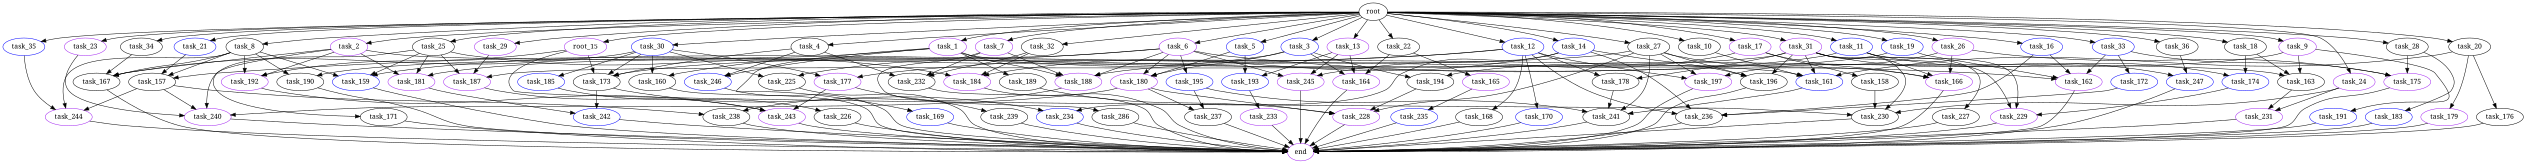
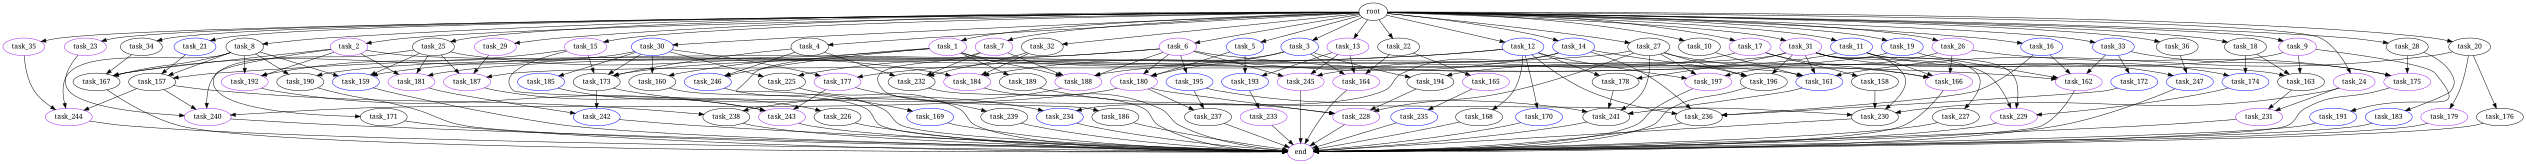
  digraph {
    fontname="Noto Serif"
    node [color=black fontname="Noto Serif"]
    edge [fontname="Noto Serif"]
    task_8
    task_157
    task_159 [color=blue]
    task_167
    task_244 [color=purple]
    task_192 [color=purple]
    task_190
    task_240 [color=purple]
    task_238
    end [color=purple]
    task_243 [color=purple]
    task_239
    task_242 [color=blue]
    task_173
    task_234 [color=blue]
    task_158
    task_230
    task_17 [color=purple]
    task_166 [color=purple]
    task_245 [color=purple]
    task_184 [color=purple]
    task_32
    task_232
    root
    task_26 [color=purple]
-   task_15 [color=purple label=root_15]
+   task_15 [color=purple]
    task_33 [color=blue]
    task_7 [color=purple]
    task_13 [color=purple]
    task_30 [color=blue]
    task_5 [color=blue]
    task_6 [color=purple]
    task_22
    task_3 [color=blue]
-   task_35 [color=blue]
+   task_35 [color=purple]
    task_16 [color=blue]
    task_21 [color=blue]
    task_18
    task_31 [color=purple]
    task_9 [color=purple]
    task_28
    task_29 [color=purple]
    task_34
    task_10
    task_2 [color=purple]
    task_14 [color=blue]
    task_24 [color=purple]
    task_19 [color=blue]
    task_36
    task_25
    task_4
    task_27
    task_23 [color=purple]
    task_12 [color=blue]
    task_1 [color=purple]
    task_11 [color=blue]
    task_20
    task_175 [color=purple]
    task_197 [color=purple]
    task_162 [color=purple]
    task_172 [color=blue]
-   task_186 [label=task_286]
+   task_186
    task_188 [color=purple]
    task_164 [color=purple]
    task_193 [color=blue]
    task_177 [color=purple]
    task_160
    task_185 [color=blue]
    task_225
    task_180 [color=purple]
    task_181 [color=purple]
    task_195 [color=blue]
    task_165 [color=purple]
    task_194
    task_236
    task_174 [color=blue]
    task_163
    task_161 [color=blue]
    task_227
    task_187 [color=purple]
    task_247 [color=blue]
    task_178
    task_196
    task_229 [color=purple]
    task_191 [color=blue]
    task_183 [color=blue]
    task_171
    task_231 [color=purple]
    task_246 [color=blue]
    task_241
    task_228 [color=purple]
    task_168
    task_170 [color=blue]
    task_169 [color=blue]
    task_189
    task_176
    task_179 [color=purple]
    task_233 [color=purple]
    task_226
    task_237
    task_235 [color=blue]
    task_8 -> task_157
    task_8 -> task_159
    task_8 -> task_167
    task_8 -> task_244
    task_8 -> task_192
    task_8 -> task_190
    task_157 -> task_244
    task_157 -> task_240
    task_157 -> task_238
    task_159 -> end
    task_167 -> end
    task_244 -> end
    task_192 -> task_243
    task_190 -> end
    task_240 -> end
    task_238 -> end
    task_243 -> end
    task_239 -> end
    task_242 -> end
    task_173 -> task_242
    task_173 -> task_234
    task_234 -> end
    task_158 -> task_230
    task_230 -> end
    task_17 -> task_158
    task_17 -> task_166
    task_17 -> task_245
    task_166 -> end
    task_245 -> end
    task_184 -> end
    task_32 -> task_184
    task_32 -> task_232
    task_232 -> end
    root -> task_8
    root -> task_17
    root -> task_32
    root -> task_26
    root -> task_15
    root -> task_33
    root -> task_7
    root -> task_13
    root -> task_30
    root -> task_5
    root -> task_6
    root -> task_22
    root -> task_3
    root -> task_35
    root -> task_16
    root -> task_21
    root -> task_18
    root -> task_31
    root -> task_9
    root -> task_28
    root -> task_29
    root -> task_34
    root -> task_10
    root -> task_2
    root -> task_14
    root -> task_24
    root -> task_19
    root -> task_36
    root -> task_25
    root -> task_4
    root -> task_27
    root -> task_23
    root -> task_12
    root -> task_1
    root -> task_11
    root -> task_20
    task_26 -> task_166
    task_26 -> task_175
    task_26 -> task_197
    task_15 -> task_192
    task_15 -> task_173
    task_15 -> task_230
    task_33 -> task_175
    task_33 -> task_162
    task_33 -> task_172
    task_7 -> task_232
    task_7 -> task_186
    task_7 -> task_188
    task_13 -> task_245
    task_13 -> task_164
    task_13 -> task_193
    task_30 -> task_167
    task_30 -> task_173
    task_30 -> task_177
    task_30 -> task_160
    task_30 -> task_185
    task_30 -> task_225
    task_5 -> task_193
    task_5 -> task_180
    task_6 -> task_245
    task_6 -> task_162
    task_6 -> task_188
    task_6 -> task_160
    task_6 -> task_180
    task_6 -> task_181
    task_6 -> task_195
    task_22 -> task_164
    task_22 -> task_165
    task_3 -> task_164
    task_3 -> task_225
    task_3 -> task_180
    task_3 -> task_194
    task_35 -> task_244
    task_16 -> task_162
    task_16 -> task_236
    task_21 -> task_157
    task_18 -> task_174
    task_18 -> task_163
    task_31 -> task_230
    task_31 -> task_161
    task_31 -> task_227
    task_31 -> task_187
    task_31 -> task_247
    task_31 -> task_178
    task_31 -> task_196
    task_31 -> task_229
    task_9 -> task_194
    task_9 -> task_163
    task_9 -> task_191
    task_28 -> task_175
    task_28 -> task_183
    task_29 -> task_187
    task_34 -> task_167
    task_10 -> task_161
    task_2 -> task_167
    task_2 -> task_192
    task_2 -> task_181
    task_2 -> task_161
    task_2 -> task_171
    task_14 -> task_234
    task_14 -> task_184
    task_14 -> task_236
    task_14 -> task_196
    task_24 -> task_230
    task_24 -> task_231
    task_19 -> task_162
    task_19 -> task_188
    task_36 -> task_247
    task_25 -> task_159
    task_25 -> task_240
    task_25 -> task_184
    task_25 -> task_181
    task_25 -> task_187
    task_4 -> task_173
    task_4 -> task_232
    task_4 -> task_246
    task_27 -> task_159
    task_27 -> task_166
    task_27 -> task_197
    task_27 -> task_196
    task_27 -> task_241
    task_27 -> task_228
    task_23 -> task_240
    task_12 -> task_157
    task_12 -> task_197
    task_12 -> task_177
    task_12 -> task_236
    task_12 -> task_178
    task_12 -> task_168
    task_12 -> task_170
    task_1 -> task_190
    task_1 -> task_188
    task_1 -> task_163
    task_1 -> task_246
    task_1 -> task_169
    task_1 -> task_189
    task_11 -> task_173
    task_11 -> task_166
    task_11 -> task_174
    task_11 -> task_229
    task_20 -> task_161
    task_20 -> task_176
    task_20 -> task_179
    task_175 -> end
    task_197 -> end
    task_162 -> end
    task_172 -> task_236
    task_186 -> end
    task_188 -> task_238
    task_164 -> end
    task_193 -> task_233
    task_177 -> task_243
    task_177 -> task_239
    task_160 -> end
    task_185 -> task_226
    task_225 -> end
    task_180 -> task_240
    task_180 -> task_228
    task_180 -> task_237
    task_181 -> task_242
    task_195 -> task_241
    task_195 -> task_237
    task_165 -> task_235
    task_194 -> task_228
    task_236 -> end
    task_174 -> task_229
    task_163 -> task_231
    task_161 -> task_241
    task_227 -> end
    task_187 -> task_243
    task_247 -> end
    task_178 -> task_241
    task_196 -> end
    task_229 -> end
    task_191 -> end
    task_183 -> end
    task_171 -> end
    task_231 -> end
    task_246 -> end
    task_241 -> end
    task_228 -> end
    task_168 -> end
    task_170 -> end
    task_169 -> end
    task_189 -> task_228
    task_176 -> end
    task_179 -> end
    task_233 -> end
    task_226 -> end
    task_237 -> end
    task_235 -> end
  }
